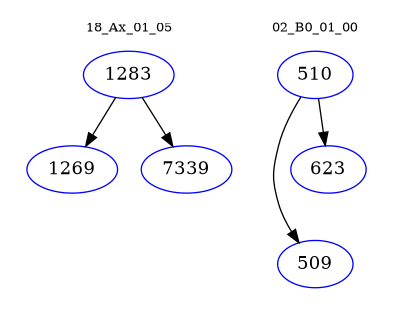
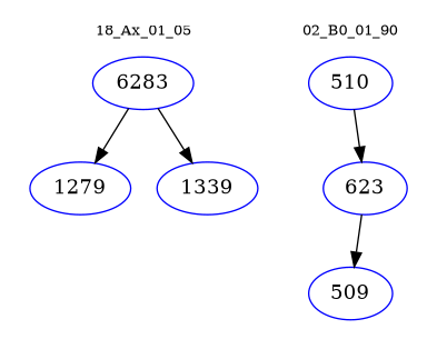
  digraph {
    node [color=blue]
    edge [color=black]
-   n1 [label=1283]
-   n2 [label=1269]
-   n3 [label=7339]
+   n1 [label=6283]
+   n2 [label=1279]
+   n3 [label=1339]
    n4 [label=510]
    n5 [label=509]
    n6 [label=623]
    subgraph cluster_1 {
      color=white
      fontsize=10
      label="18_Ax_01_05"
      n1
      n2
      n3
    }
    subgraph cluster_2 {
      color=white
      fontsize=10
-     label="02_B0_01_00"
+     label="02_B0_01_90"
      n4
      n5
      n6
    }
    n1 -> n2
    n1 -> n3
-   n4 -> n5
+   n6 -> n5
    n4 -> n6
  }
